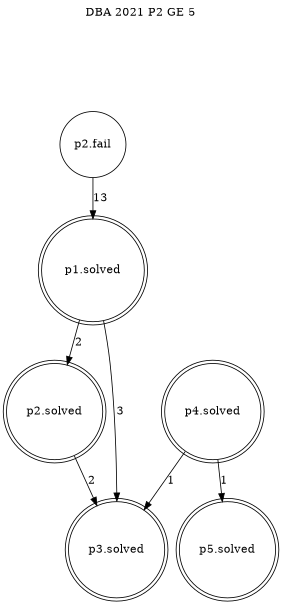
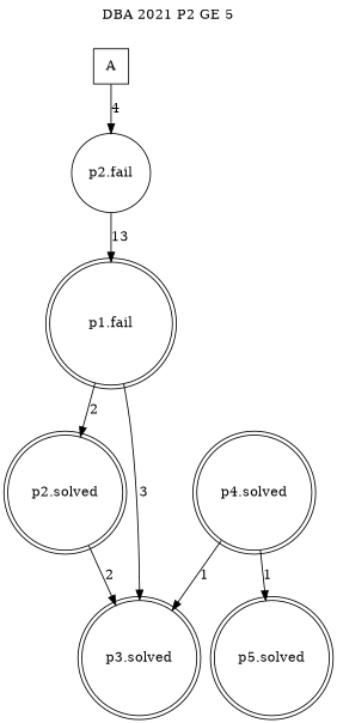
  digraph {
    label=" DBA 2021 P2 GE 5 "
    labelloc=tl
    rankdir=TB
    node [shape=doublecircle]
+   n1 [label=A shape=square]
    n2 [label="p2.fail" shape=circle]
-   n3 [label="p1.solved"]
+   n3 [label="p1.fail"]
    n4 [label="p2.solved"]
    n5 [label="p3.solved"]
    n6 [label="p4.solved"]
    n7 [label="p5.solved"]
+   n1 -> n2 [label=4]
    n2 -> n3 [label=13]
    n3 -> n4 [label=2]
    n3 -> n5 [label=3]
    n4 -> n5 [label=2]
    n6 -> n5 [label=1]
    n6 -> n7 [label=1]
  }
